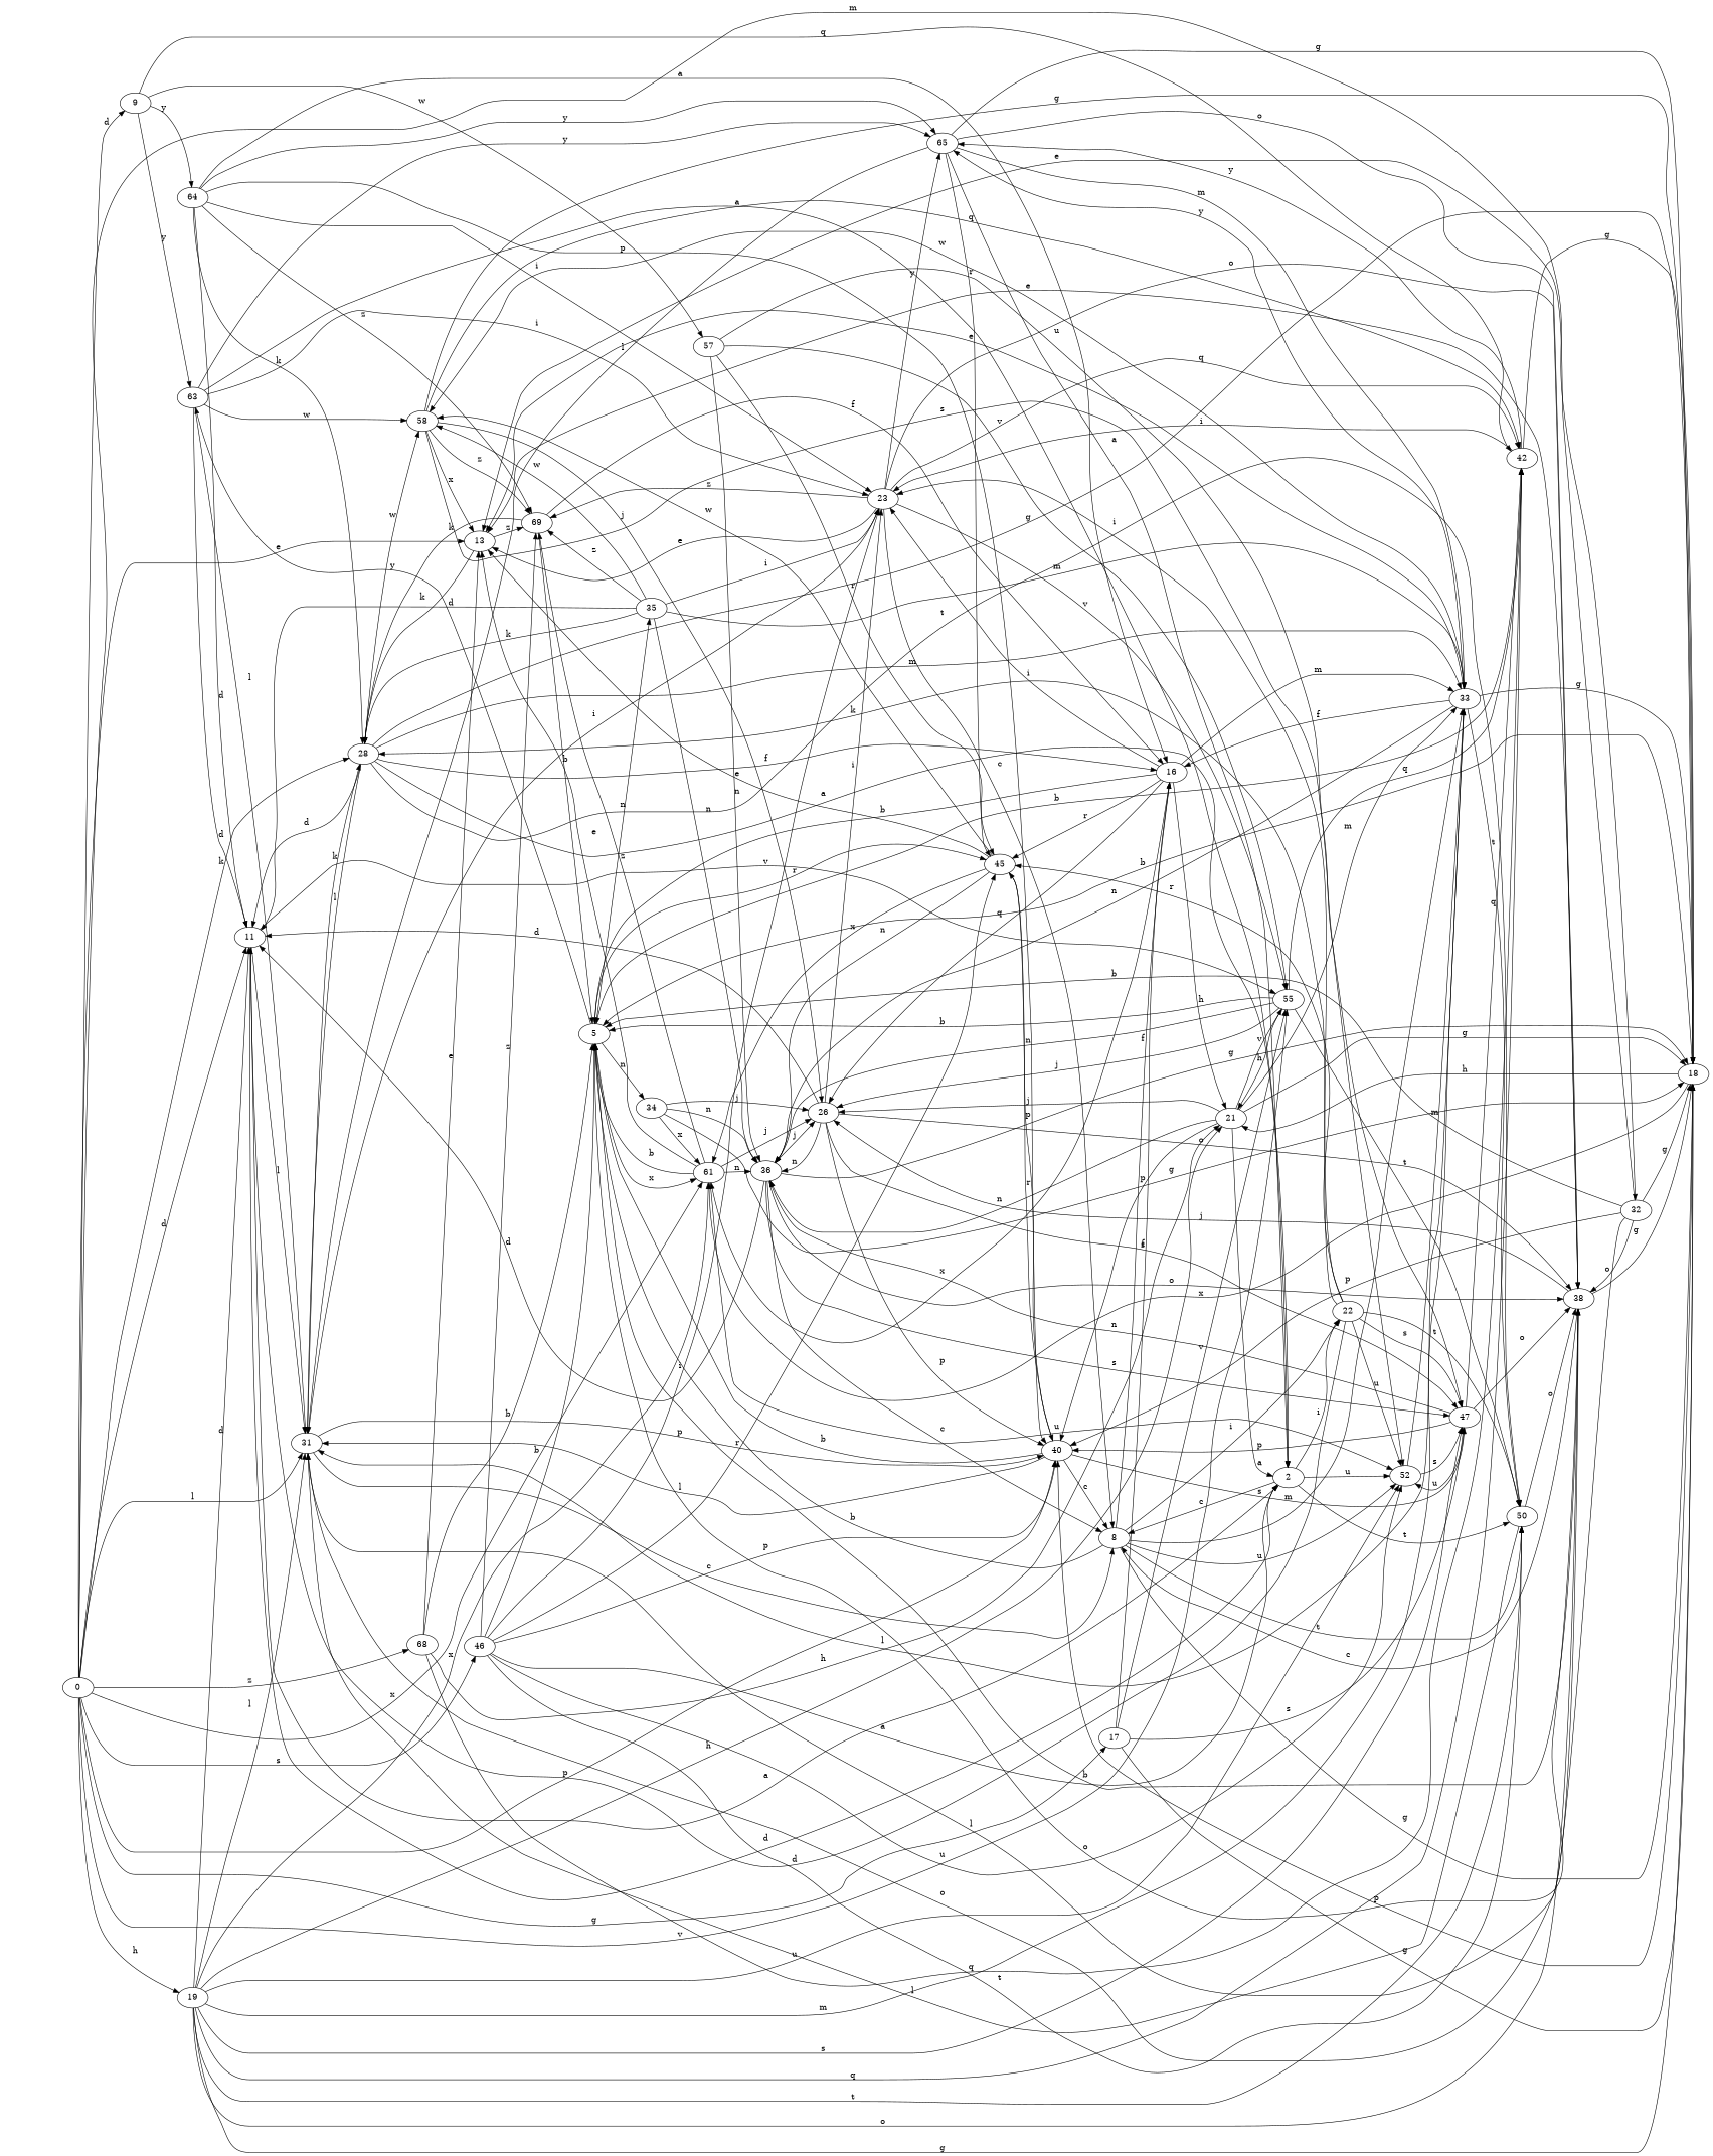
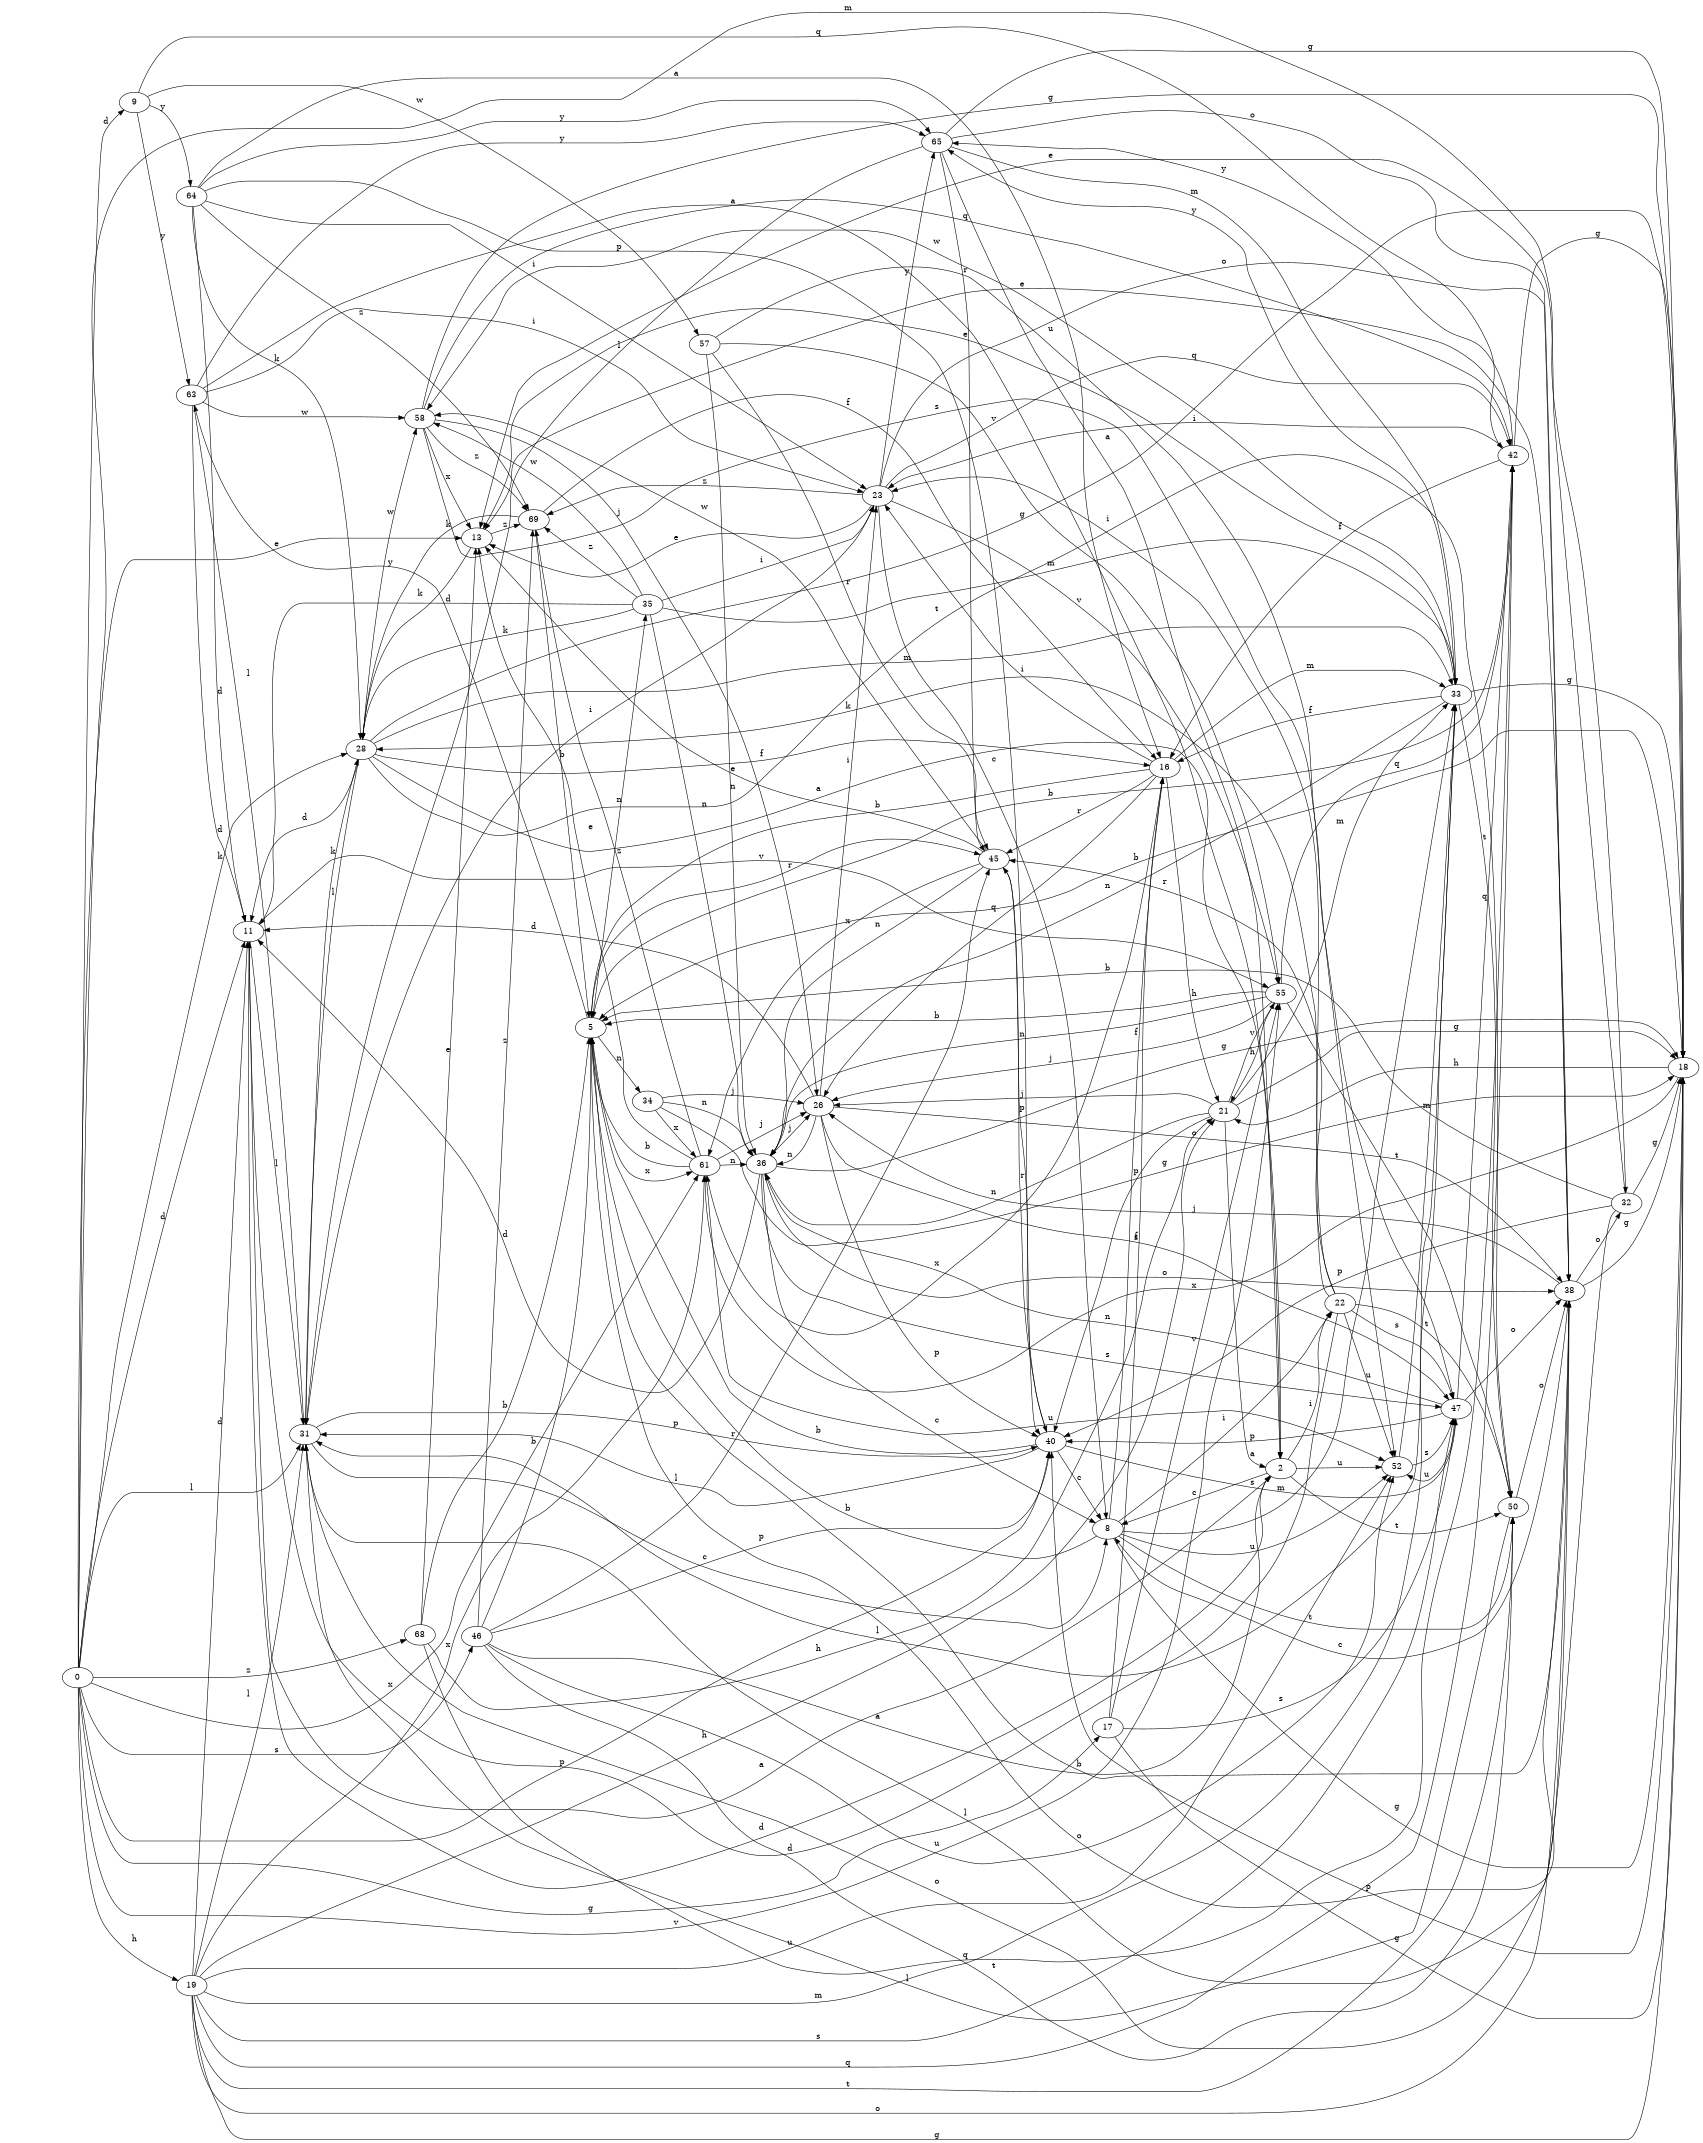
  strict digraph {
    rankdir=LR
    0
    9
    11
    13
    17
    19
    28
    31
    32
    40
    46
    55
    61
    68
    63
    42
    57
    64
    2
    69
    16
    18
    47
    50
    52
    38
    33
    21
    58
    8
    23
    5
    45
    26
    36
    22
    34
    35
    65
    0 -> 9 [label=d]
    0 -> 11 [label=d]
    0 -> 13 [label=e]
    0 -> 17 [label=g]
    0 -> 19 [label=h]
    0 -> 28 [label=k]
    0 -> 31 [label=l]
    0 -> 32 [label=m]
    0 -> 40 [label=p]
    0 -> 46 [label=s]
    0 -> 55 [label=v]
    0 -> 61 [label=x]
    0 -> 68 [label=z]
    9 -> 63 [label=y]
    9 -> 42 [label=q]
    9 -> 57 [label=w]
    9 -> 64 [label=y]
    11 -> 31 [label=l]
    11 -> 55 [label=v]
    11 -> 2 [label=a]
    13 -> 28 [label=k]
    13 -> 69 [label=z]
    17 -> 55 [label=v]
    17 -> 16 [label=f]
    17 -> 18 [label=g]
    17 -> 47 [label=s]
    19 -> 11 [label=d]
    19 -> 31 [label=l]
    19 -> 61 [label=x]
    19 -> 42 [label=q]
    19 -> 18 [label=g]
    19 -> 47 [label=s]
    19 -> 50 [label=t]
    19 -> 52 [label=u]
    19 -> 38 [label=o]
    19 -> 33 [label=m]
    19 -> 21 [label=h]
    28 -> 11 [label=d]
    28 -> 31 [label=l]
    28 -> 2 [label=a]
    28 -> 16 [label=f]
    28 -> 18 [label=g]
    28 -> 50 [label=t]
    28 -> 33 [label=m]
    28 -> 58 [label=w]
    31 -> 28 [label=k]
    31 -> 40 [label=p]
    31 -> 38 [label=o]
    31 -> 8 [label=c]
    31 -> 23 [label=i]
    32 -> 13 [label=e]
    32 -> 31 [label=l]
    32 -> 40 [label=p]
    32 -> 18 [label=g]
-   32 -> 38 [label=o]
+   38 -> 32 [label=o]
    32 -> 5 [label=b]
    40 -> 31 [label=l]
    40 -> 47 [label=s]
    40 -> 8 [label=c]
    40 -> 5 [label=b]
    40 -> 45 [label=r]
    46 -> 40 [label=p]
    46 -> 2 [label=a]
    46 -> 69 [label=z]
    46 -> 50 [label=t]
    46 -> 52 [label=u]
-   46 -> 23 [label=i]
    46 -> 5 [label=b]
    46 -> 45 [label=r]
    55 -> 42 [label=q]
    55 -> 50 [label=t]
    55 -> 21 [label=h]
    55 -> 5 [label=b]
    55 -> 26 [label=j]
    55 -> 36 [label=n]
    61 -> 13 [label=e]
    61 -> 69 [label=z]
    61 -> 52 [label=u]
    61 -> 5 [label=b]
    61 -> 26 [label=j]
    61 -> 36 [label=n]
    68 -> 13 [label=e]
    68 -> 42 [label=q]
    68 -> 21 [label=h]
    68 -> 5 [label=b]
    63 -> 11 [label=d]
    63 -> 31 [label=l]
    63 -> 2 [label=a]
    63 -> 58 [label=w]
    63 -> 23 [label=i]
    63 -> 65 [label=y]
+   42 -> 16 [label=f]
    42 -> 18 [label=g]
    42 -> 23 [label=i]
    42 -> 5 [label=b]
    42 -> 65 [label=y]
    57 -> 55 [label=v]
    57 -> 52 [label=u]
    57 -> 45 [label=r]
    57 -> 36 [label=n]
    64 -> 11 [label=d]
    64 -> 28 [label=k]
    64 -> 40 [label=p]
    64 -> 69 [label=z]
    64 -> 16 [label=a]
    64 -> 23 [label=i]
    64 -> 65 [label=y]
    2 -> 11 [label=d]
    2 -> 50 [label=t]
    2 -> 52 [label=u]
    2 -> 8 [label=c]
    2 -> 22 [label=i]
    69 -> 28 [label=k]
    69 -> 16 [label=f]
    69 -> 5 [label=b]
    16 -> 61 [label=x]
    16 -> 33 [label=m]
    16 -> 21 [label=h]
    16 -> 23 [label=i]
    16 -> 5 [label=b]
    16 -> 45 [label=r]
    16 -> 26 [label=q]
    18 -> 40 [label=p]
    18 -> 61 [label=x]
    18 -> 21 [label=h]
    18 -> 5 [label=b]
    47 -> 40 [label=p]
    47 -> 42 [label=q]
    47 -> 52 [label=u]
    47 -> 38 [label=o]
    47 -> 36 [label=n]
    50 -> 31 [label=l]
    50 -> 38 [label=o]
    52 -> 47 [label=s]
    52 -> 33 [label=m]
    38 -> 13 [label=e]
    38 -> 18 [label=g]
    38 -> 8 [label=c]
    38 -> 5 [label=b]
    38 -> 26 [label=j]
    33 -> 13 [label=e]
    33 -> 31 [label=l]
    33 -> 16 [label=f]
    33 -> 18 [label=g]
    33 -> 50 [label=t]
    33 -> 58 [label=w]
    33 -> 36 [label=n]
    33 -> 65 [label=y]
    21 -> 40 [label=p]
    21 -> 55 [label=v]
    21 -> 2 [label=a]
    21 -> 18 [label=g]
    21 -> 33 [label=m]
    21 -> 26 [label=j]
    21 -> 36 [label=n]
    58 -> 13 [label=x]
    58 -> 42 [label=q]
    58 -> 69 [label=z]
    58 -> 18 [label=g]
    58 -> 47 [label=s]
    58 -> 26 [label=j]
    8 -> 16 [label=f]
    8 -> 18 [label=g]
    8 -> 50 [label=t]
    8 -> 52 [label=u]
    8 -> 33 [label=m]
    8 -> 5 [label=b]
    8 -> 22 [label=i]
    23 -> 13 [label=e]
    23 -> 55 [label=v]
    23 -> 42 [label=q]
    23 -> 69 [label=z]
    23 -> 38 [label=o]
    23 -> 8 [label=c]
    23 -> 65 [label=y]
    5 -> 61 [label=x]
    5 -> 63 [label=y]
    5 -> 38 [label=o]
    5 -> 45 [label=r]
    5 -> 34 [label=n]
    5 -> 35 [label=n]
    45 -> 13 [label=e]
    45 -> 40 [label=p]
    45 -> 61 [label=x]
    45 -> 58 [label=w]
    45 -> 36 [label=n]
    26 -> 11 [label=d]
    26 -> 40 [label=p]
    26 -> 47 [label=s]
    26 -> 38 [label=o]
    26 -> 23 [label=i]
    26 -> 36 [label=n]
    36 -> 11 [label=d]
    36 -> 18 [label=g]
    36 -> 47 [label=s]
    36 -> 38 [label=o]
    36 -> 8 [label=c]
    36 -> 26 [label=j]
    22 -> 11 [label=d]
    22 -> 28 [label=k]
    22 -> 47 [label=s]
    22 -> 50 [label=t]
    22 -> 52 [label=u]
    22 -> 23 [label=i]
    22 -> 45 [label=r]
    34 -> 61 [label=x]
    34 -> 18 [label=g]
    34 -> 26 [label=j]
    34 -> 36 [label=n]
    35 -> 11 [label=d]
    35 -> 28 [label=k]
    35 -> 69 [label=z]
    35 -> 33 [label=m]
    35 -> 58 [label=w]
    35 -> 23 [label=i]
    35 -> 36 [label=n]
    65 -> 31 [label=l]
    65 -> 2 [label=a]
    65 -> 18 [label=g]
    65 -> 38 [label=o]
    65 -> 33 [label=m]
    65 -> 45 [label=r]
  }
